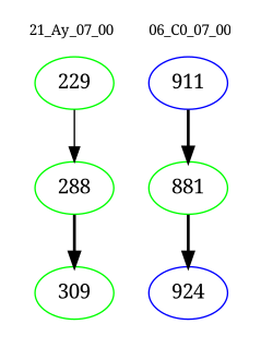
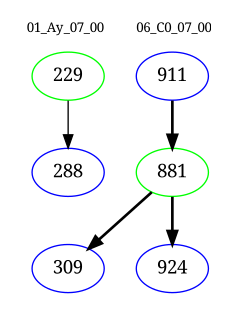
  digraph {
    fontname="Noto Serif"
    node [color=green fontname="Noto Serif"]
    edge [color=black fontname="Noto Serif" style=bold]
    n1 [label=229]
-   n2 [label=288]
-   n3 [label=309]
+   n2 [color=blue label=288]
+   n3 [color=blue label=309]
    n4 [color=blue label=911]
    n5 [label=881]
    n6 [color=blue label=924]
    subgraph cluster_1 {
      color=white
      fontsize=10
-     label="21_Ay_07_00"
+     label="01_Ay_07_00"
      n1
      n2
      n3
    }
    subgraph cluster_2 {
      color=white
      fontsize=10
      label="06_C0_07_00"
      n4
      n5
      n6
    }
    n1 -> n2 [style=solid]
-   n2 -> n3
+   n5 -> n3
    n4 -> n5
    n5 -> n6
  }
